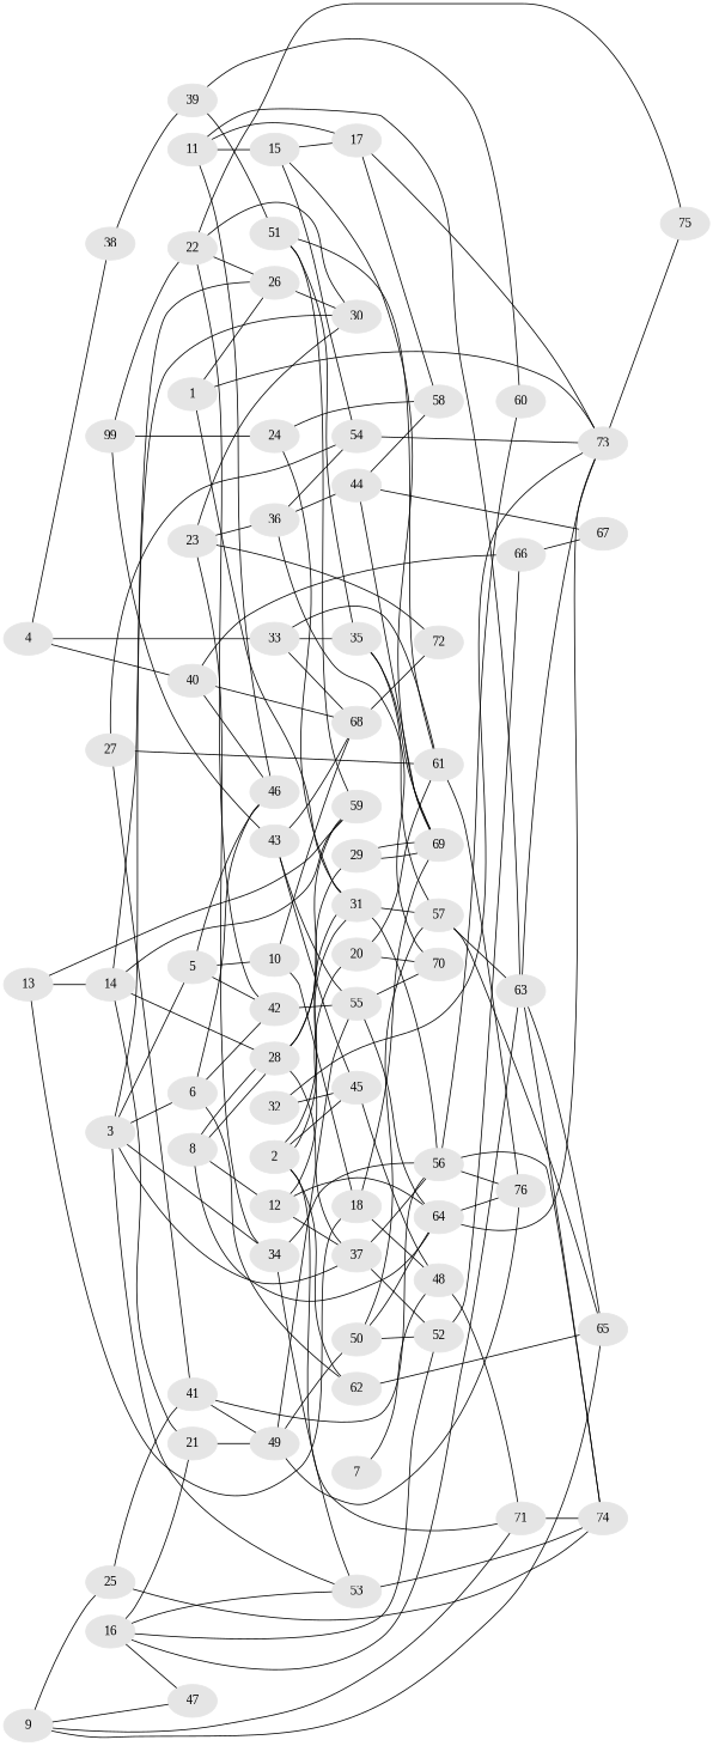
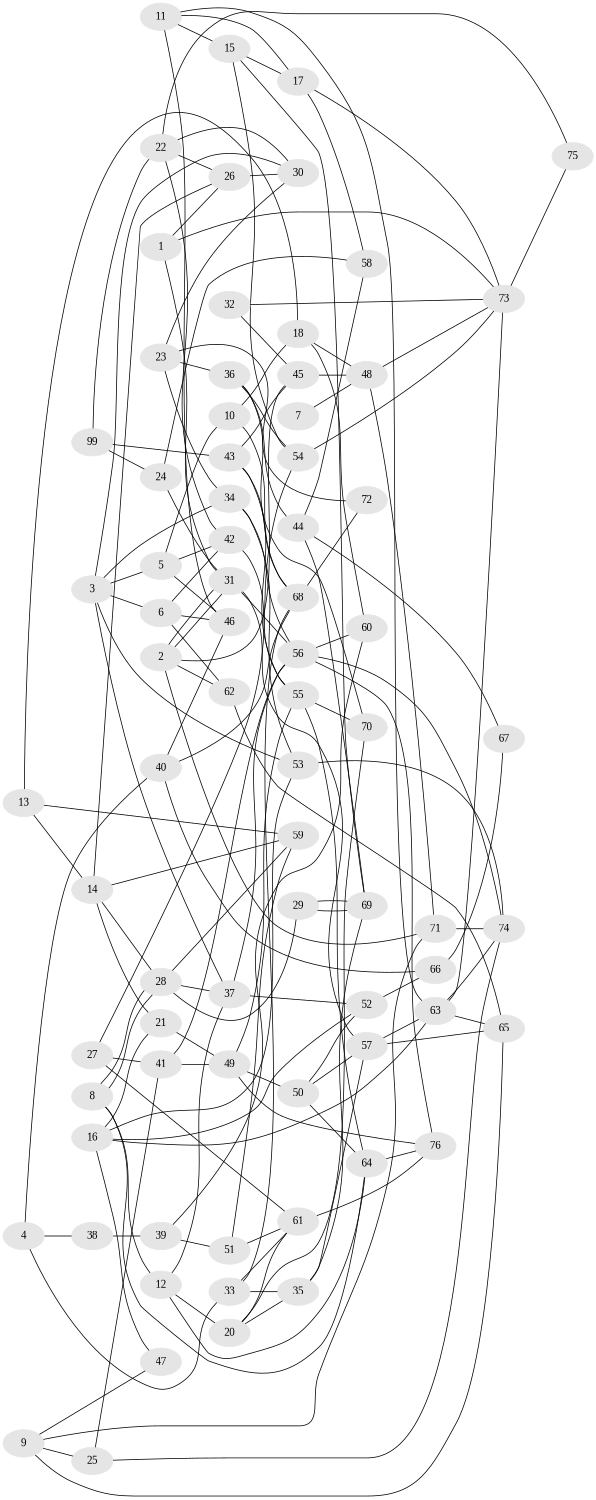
  graph {
    fontname="Liberation Serif"
    rankdir=LR
    node [color=gray90 fontname="Liberation Serif" style=filled]
    edge [fontname="Liberation Serif"]
    1
    26
    31
    73
    30
    56
    57
    75
    2
    45
    62
    71
    48
    65
    74
    3
    5
    6
    34
    37
    53
    10
    42
    46
    52
    4
    33
    38
    40
    68
    35
    61
    39
    66
    18
    55
    7
    20
    70
    8
    12
    28
    64
    59
    29
    76
    9
    25
    47
    41
    60
    72
    11
    15
    17
    63
    54
    69
    58
    13
    14
    21
    49
    16
    n65 [label=99]
    22
    24
    43
    50
    23
    36
    44
    27
    32
    67
    51
    1 -- 26
    1 -- 31
    1 -- 73
    26 -- 30
    31 -- 56
    31 -- 57
    73 -- 75
    56 -- 74
    56 -- 76
    56 -- 60
    57 -- 65
    57 -- 63
    2 -- 31
    2 -- 31
    2 -- 45
    2 -- 62
    2 -- 71
    45 -- 48
    62 -- 65
    71 -- 74
    48 -- 71
    3 -- 30
    3 -- 5
    3 -- 6
    3 -- 34
    3 -- 37
    3 -- 53
    5 -- 10
    5 -- 42
    5 -- 46
    6 -- 62
    6 -- 42
    6 -- 46
    34 -- 56
    34 -- 53
    37 -- 56
    37 -- 52
    53 -- 74
    10 -- 68
    10 -- 18
    42 -- 55
    52 -- 66
    4 -- 33
    4 -- 38
    4 -- 40
    33 -- 68
    33 -- 35
    33 -- 61
    38 -- 39
    40 -- 46
    40 -- 68
    40 -- 66
    68 -- 72
    35 -- 57
    35 -- 69
    61 -- 76
    39 -- 60
    39 -- 51
    66 -- 67
    18 -- 48
-   18 -- 69
+   18 -- 60
    55 -- 70
    55 -- 64
    7 -- 48
-   51 -- 35
+   20 -- 35
    20 -- 61
    20 -- 70
    8 -- 12
    8 -- 28
    8 -- 28
    8 -- 64
    12 -- 37
    12 -- 20
    12 -- 64
    28 -- 37
    28 -- 59
    28 -- 29
-   64 -- 73
+   48 -- 73
    64 -- 76
    29 -- 69
    29 -- 69
    9 -- 71
    9 -- 65
    9 -- 25
    9 -- 47
    25 -- 74
    25 -- 41
    41 -- 56
    41 -- 49
    11 -- 46
    11 -- 15
    11 -- 17
    11 -- 63
    15 -- 17
    15 -- 54
    15 -- 69
    17 -- 73
    17 -- 58
    63 -- 73
    63 -- 65
    63 -- 74
    54 -- 73
    13 -- 18
    13 -- 59
    13 -- 14
    14 -- 26
    14 -- 28
    14 -- 59
    14 -- 21
    21 -- 49
    49 -- 55
    49 -- 76
    49 -- 50
    16 -- 53
    16 -- 52
    16 -- 47
    16 -- 63
    16 -- 21
    n65 -- 22
    n65 -- 24
    n65 -- 43
    22 -- 26
    22 -- 30
    22 -- 75
    22 -- 42
    24 -- 31
    24 -- 58
    43 -- 45
    43 -- 68
    43 -- 55
    50 -- 57
    50 -- 52
    50 -- 64
    23 -- 30
    23 -- 34
    23 -- 72
    23 -- 36
    36 -- 70
    36 -- 54
    36 -- 44
    44 -- 69
    44 -- 58
    44 -- 67
    27 -- 61
    27 -- 41
    27 -- 54
    32 -- 73
    32 -- 45
    51 -- 61
    51 -- 59
  }
